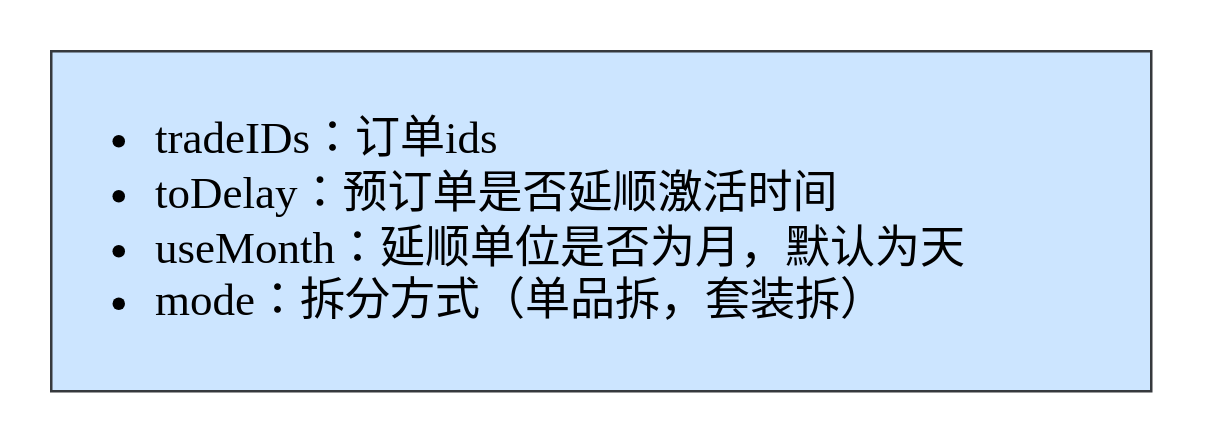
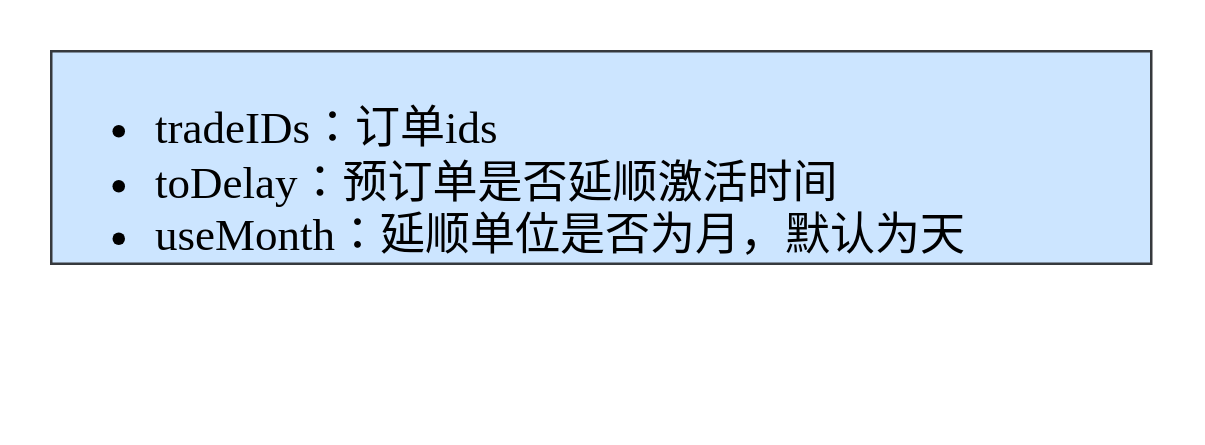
  <mxCell id="0" />
  <mxCell id="1" parent="0" />
- <mxCell id="2" value="&lt;ul style=&quot;font-size: 18px&quot;&gt;&lt;li&gt;tradeIDs：订单ids&lt;/li&gt;&lt;li&gt;toDelay：预订单是否延顺激活时间&lt;/li&gt;&lt;li&gt;useMonth：延顺单位是否为月，默认为天&lt;/li&gt;&lt;li&gt;mode：拆分方式（单品拆，套装拆）&lt;/li&gt;&lt;/ul&gt;" style="text;strokeColor=#36393d;fillColor=#cce5ff;html=1;whiteSpace=wrap;verticalAlign=middle;overflow=hidden;hachureGap=4;fontFamily=Architects Daughter;fontSource=https%3A%2F%2Ffonts.googleapis.com%2Fcss%3Ffamily%3DArchitects%2BDaughter;" vertex="1" parent="1"><mxGeometry x="20" y="20" width="440" height="136" as="geometry" /></mxCell>
+ <mxCell id="2" value="&lt;ul style=&quot;font-size: 18px&quot;&gt;&lt;li&gt;tradeIDs：订单ids&lt;/li&gt;&lt;li&gt;toDelay：预订单是否延顺激活时间&lt;/li&gt;&lt;li&gt;useMonth：延顺单位是否为月，默认为天&lt;/li&gt;&lt;li&gt;mode：拆分方式（单品拆，套装拆）&lt;/li&gt;&lt;/ul&gt;" style="text;strokeColor=#36393d;fillColor=#cce5ff;html=1;whiteSpace=wrap;verticalAlign=middle;overflow=hidden;hachureGap=4;fontFamily=Architects Daughter;fontSource=https%3A%2F%2Ffonts.googleapis.com%2Fcss%3Ffamily%3DArchitects%2BDaughter;" vertex="1" parent="1"><mxGeometry x="20" y="20" width="440" height="85" as="geometry" /></mxCell>
